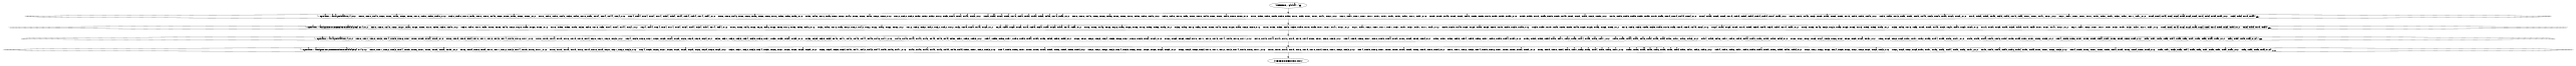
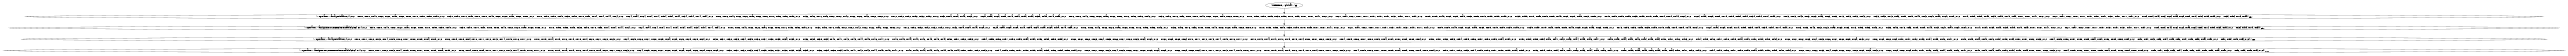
  digraph {
    n1 [label=<(&lt;operator&gt;.assignment,TIFFBitRevTable[256] = {\012    0x00, 0x80, 0x40, 0xc0, 0x20, 0xa0, 0x60, 0xe0, 0x10, 0x90, 0x50, 0xd0,\012    0x30, 0xb0, 0x70, 0xf0, 0x08, 0x88, 0x48, 0xc8, 0x28, 0xa8, 0x68, 0xe8,\012    0x18, 0x98, 0x58, 0xd8, 0x38, 0xb8, 0x78, 0xf8, 0x04, 0x84, 0x44, 0xc4,\012    0x24, 0xa4, 0x64, 0xe4, 0x14, 0x94, 0x54, 0xd4, 0x34, 0xb4, 0x74, 0xf4,\012    0x0c, 0x8c, 0x4c, 0xcc, 0x2c, 0xac, 0x6c, 0xec, 0x1c, 0x9c, 0x5c, 0xdc,\012    0x3c, 0xbc, 0x7c, 0xfc, 0x02, 0x82, 0x42, 0xc2, 0x22, 0xa2, 0x62, 0xe2,\012    0x12, 0x92, 0x52, 0xd2, 0x32, 0xb2, 0x72, 0xf2, 0x0a, 0x8a, 0x4a, 0xca,\012    0x2a, 0xaa, 0x6a, 0xea, 0x1a, 0x9a, 0x5a, 0xda, 0x3a, 0xba, 0x7a, 0xfa,\012    0x06, 0x86, 0x46, 0xc6, 0x26, 0xa6, 0x66, 0xe6, 0x16, 0x96, 0x56, 0xd6,\012    0x36, 0xb6, 0x76, 0xf6, 0x0e, 0x8e, 0x4e, 0xce, 0x2e, 0xae, 0x6e, 0xee,\012    0x1e, 0x9e, 0x5e, 0xde, 0x3e, 0xbe, 0x7e, 0xfe, 0x01, 0x81, 0x41, 0xc1,\012    0x21, 0xa1, 0x61, 0xe1, 0x11, 0x91, 0x51, 0xd1, 0x31, 0xb1, 0x71, 0xf1,\012    0x09, 0x89, 0x49, 0xc9, 0x29, 0xa9, 0x69, 0xe9, 0x19, 0x99, 0x59, 0xd9,\012    0x39, 0xb9, 0x79, 0xf9, 0x05, 0x85, 0x45, 0xc5, 0x25, 0xa5, 0x65, 0xe5,\012    0x15, 0x95, 0x55, 0xd5, 0x35, 0xb5, 0x75, 0xf5, 0x0d, 0x8d, 0x4d, 0xcd,\012    0x2d, 0xad, 0x6d, 0xed, 0x1d, 0x9d, 0x5d, 0xdd, 0x3d, 0xbd, 0x7d, 0xfd,\012    0x03, 0x83, 0x43, 0xc3, 0x23, 0xa3, 0x63, 0xe3, 0x13, 0x93, 0x53, 0xd3,\012    0x33, 0xb3, 0x73, 0xf3, 0x0b, 0x8b, 0x4b, 0xcb, 0x2b, 0xab, 0x6b, 0xeb,\012    0x1b, 0x9b, 0x5b, 0xdb, 0x3b, 0xbb, 0x7b, 0xfb, 0x07, 0x87, 0x47, 0xc7,\012    0x27, 0xa7, 0x67, 0xe7, 0x17, 0x97, 0x57, 0xd7, 0x37, 0xb7, 0x77, 0xf7,\012    0x0f, 0x8f, 0x4f, 0xcf, 0x2f, 0xaf, 0x6f, 0xef, 0x1f, 0x9f, 0x5f, 0xdf,\012    0x3f, 0xbf, 0x7f, 0xff})<SUB>257</SUB>>]
    n2 [label=<(&lt;operator&gt;.arrayInitializer,{\012    0x00, 0x01, 0x02, 0x03, 0x04, 0x05, 0x06, 0x07, 0x08, 0x09, 0x0a, 0x0b,\012    0x0c, 0x0d, 0x0e, 0x0f, 0x10, 0x11, 0x12, 0x13, 0x14, 0x15, 0x16, 0x17,\012    0x18, 0x19, 0x1a, 0x1b, 0x1c, 0x1d, 0x1e, 0x1f, 0x20, 0x21, 0x22, 0x23,\012    0x24, 0x25, 0x26, 0x27, 0x28, 0x29, 0x2a, 0x2b, 0x2c, 0x2d, 0x2e, 0x2f,\012    0x30, 0x31, 0x32, 0x33, 0x34, 0x35, 0x36, 0x37, 0x38, 0x39, 0x3a, 0x3b,\012    0x3c, 0x3d, 0x3e, 0x3f, 0x40, 0x41, 0x42, 0x43, 0x44, 0x45, 0x46, 0x47,\012    0x48, 0x49, 0x4a, 0x4b, 0x4c, 0x4d, 0x4e, 0x4f, 0x50, 0x51, 0x52, 0x53,\012    0x54, 0x55, 0x56, 0x57, 0x58, 0x59, 0x5a, 0x5b, 0x5c, 0x5d, 0x5e, 0x5f,\012    0x60, 0x61, 0x62, 0x63, 0x64, 0x65, 0x66, 0x67, 0x68, 0x69, 0x6a, 0x6b,\012    0x6c, 0x6d, 0x6e, 0x6f, 0x70, 0x71, 0x72, 0x73, 0x74, 0x75, 0x76, 0x77,\012    0x78, 0x79, 0x7a, 0x7b, 0x7c, 0x7d, 0x7e, 0x7f, 0x80, 0x81, 0x82, 0x83,\012    0x84, 0x85, 0x86, 0x87, 0x88, 0x89, 0x8a, 0x8b, 0x8c, 0x8d, 0x8e, 0x8f,\012    0x90, 0x91, 0x92, 0x93, 0x94, 0x95, 0x96, 0x97, 0x98, 0x99, 0x9a, 0x9b,\012    0x9c, 0x9d, 0x9e, 0x9f, 0xa0, 0xa1, 0xa2, 0xa3, 0xa4, 0xa5, 0xa6, 0xa7,\012    0xa8, 0xa9, 0xaa, 0xab, 0xac, 0xad, 0xae, 0xaf, 0xb0, 0xb1, 0xb2, 0xb3,\012    0xb4, 0xb5, 0xb6, 0xb7, 0xb8, 0xb9, 0xba, 0xbb, 0xbc, 0xbd, 0xbe, 0xbf,\012    0xc0, 0xc1, 0xc2, 0xc3, 0xc4, 0xc5, 0xc6, 0xc7, 0xc8, 0xc9, 0xca, 0xcb,\012    0xcc, 0xcd, 0xce, 0xcf, 0xd0, 0xd1, 0xd2, 0xd3, 0xd4, 0xd5, 0xd6, 0xd7,\012    0xd8, 0xd9, 0xda, 0xdb, 0xdc, 0xdd, 0xde, 0xdf, 0xe0, 0xe1, 0xe2, 0xe3,\012    0xe4, 0xe5, 0xe6, 0xe7, 0xe8, 0xe9, 0xea, 0xeb, 0xec, 0xed, 0xee, 0xef,\012    0xf0, 0xf1, 0xf2, 0xf3, 0xf4, 0xf5, 0xf6, 0xf7, 0xf8, 0xf9, 0xfa, 0xfb,\012    0xfc, 0xfd, 0xfe, 0xff,\012})<SUB>280</SUB>>]
    n3 [label=<(&lt;operator&gt;.assignment,TIFFNoBitRevTable[256] = {\012    0x00, 0x01, 0x02, 0x03, 0x04, 0x05, 0x06, 0x07, 0x08, 0x09, 0x0a, 0x0b,\012    0x0c, 0x0d, 0x0e, 0x0f, 0x10, 0x11, 0x12, 0x13, 0x14, 0x15, 0x16, 0x17,\012    0x18, 0x19, 0x1a, 0x1b, 0x1c, 0x1d, 0x1e, 0x1f, 0x20, 0x21, 0x22, 0x23,\012    0x24, 0x25, 0x26, 0x27, 0x28, 0x29, 0x2a, 0x2b, 0x2c, 0x2d, 0x2e, 0x2f,\012    0x30, 0x31, 0x32, 0x33, 0x34, 0x35, 0x36, 0x37, 0x38, 0x39, 0x3a, 0x3b,\012    0x3c, 0x3d, 0x3e, 0x3f, 0x40, 0x41, 0x42, 0x43, 0x44, 0x45, 0x46, 0x47,\012    0x48, 0x49, 0x4a, 0x4b, 0x4c, 0x4d, 0x4e, 0x4f, 0x50, 0x51, 0x52, 0x53,\012    0x54, 0x55, 0x56, 0x57, 0x58, 0x59, 0x5a, 0x5b, 0x5c, 0x5d, 0x5e, 0x5f,\012    0x60, 0x61, 0x62, 0x63, 0x64, 0x65, 0x66, 0x67, 0x68, 0x69, 0x6a, 0x6b,\012    0x6c, 0x6d, 0x6e, 0x6f, 0x70, 0x71, 0x72, 0x73, 0x74, 0x75, 0x76, 0x77,\012    0x78, 0x79, 0x7a, 0x7b, 0x7c, 0x7d, 0x7e, 0x7f, 0x80, 0x81, 0x82, 0x83,\012    0x84, 0x85, 0x86, 0x87, 0x88, 0x89, 0x8a, 0x8b, 0x8c, 0x8d, 0x8e, 0x8f,\012    0x90, 0x91, 0x92, 0x93, 0x94, 0x95, 0x96, 0x97, 0x98, 0x99, 0x9a, 0x9b,\012    0x9c, 0x9d, 0x9e, 0x9f, 0xa0, 0xa1, 0xa2, 0xa3, 0xa4, 0xa5, 0xa6, 0xa7,\012    0xa8, 0xa9, 0xaa, 0xab, 0xac, 0xad, 0xae, 0xaf, 0xb0, 0xb1, 0xb2, 0xb3,\012    0xb4, 0xb5, 0xb6, 0xb7, 0xb8, 0xb9, 0xba, 0xbb, 0xbc, 0xbd, 0xbe, 0xbf,\012    0xc0, 0xc1, 0xc2, 0xc3, 0xc4, 0xc5, 0xc6, 0xc7, 0xc8, 0xc9, 0xca, 0xcb,\012    0xcc, 0xcd, 0xce, 0xcf, 0xd0, 0xd1, 0xd2, 0xd3, 0xd4, 0xd5, 0xd6, 0xd7,\012    0xd8, 0xd9, 0xda, 0xdb, 0xdc, 0xdd, 0xde, 0xdf, 0xe0, 0xe1, 0xe2, 0xe3,\012    0xe4, 0xe5, 0xe6, 0xe7, 0xe8, 0xe9, 0xea, 0xeb, 0xec, 0xed, 0xee, 0xef,\012    0xf0, 0xf1, 0xf2, 0xf3, 0xf4, 0xf5, 0xf6, 0xf7, 0xf8, 0xf9, 0xfa, 0xfb,\012    0xfc, 0xfd, 0xfe, 0xff,\012})<SUB>280</SUB>>]
-   n4 [label=<(METHOD_RETURN,ANY)>]
    n5 [label=<(&lt;operator&gt;.arrayInitializer,{\012    0x00, 0x80, 0x40, 0xc0, 0x20, 0xa0, 0x60, 0xe0, 0x10, 0x90, 0x50, 0xd0,\012    0x30, 0xb0, 0x70, 0xf0, 0x08, 0x88, 0x48, 0xc8, 0x28, 0xa8, 0x68, 0xe8,\012    0x18, 0x98, 0x58, 0xd8, 0x38, 0xb8, 0x78, 0xf8, 0x04, 0x84, 0x44, 0xc4,\012    0x24, 0xa4, 0x64, 0xe4, 0x14, 0x94, 0x54, 0xd4, 0x34, 0xb4, 0x74, 0xf4,\012    0x0c, 0x8c, 0x4c, 0xcc, 0x2c, 0xac, 0x6c, 0xec, 0x1c, 0x9c, 0x5c, 0xdc,\012    0x3c, 0xbc, 0x7c, 0xfc, 0x02, 0x82, 0x42, 0xc2, 0x22, 0xa2, 0x62, 0xe2,\012    0x12, 0x92, 0x52, 0xd2, 0x32, 0xb2, 0x72, 0xf2, 0x0a, 0x8a, 0x4a, 0xca,\012    0x2a, 0xaa, 0x6a, 0xea, 0x1a, 0x9a, 0x5a, 0xda, 0x3a, 0xba, 0x7a, 0xfa,\012    0x06, 0x86, 0x46, 0xc6, 0x26, 0xa6, 0x66, 0xe6, 0x16, 0x96, 0x56, 0xd6,\012    0x36, 0xb6, 0x76, 0xf6, 0x0e, 0x8e, 0x4e, 0xce, 0x2e, 0xae, 0x6e, 0xee,\012    0x1e, 0x9e, 0x5e, 0xde, 0x3e, 0xbe, 0x7e, 0xfe, 0x01, 0x81, 0x41, 0xc1,\012    0x21, 0xa1, 0x61, 0xe1, 0x11, 0x91, 0x51, 0xd1, 0x31, 0xb1, 0x71, 0xf1,\012    0x09, 0x89, 0x49, 0xc9, 0x29, 0xa9, 0x69, 0xe9, 0x19, 0x99, 0x59, 0xd9,\012    0x39, 0xb9, 0x79, 0xf9, 0x05, 0x85, 0x45, 0xc5, 0x25, 0xa5, 0x65, 0xe5,\012    0x15, 0x95, 0x55, 0xd5, 0x35, 0xb5, 0x75, 0xf5, 0x0d, 0x8d, 0x4d, 0xcd,\012    0x2d, 0xad, 0x6d, 0xed, 0x1d, 0x9d, 0x5d, 0xdd, 0x3d, 0xbd, 0x7d, 0xfd,\012    0x03, 0x83, 0x43, 0xc3, 0x23, 0xa3, 0x63, 0xe3, 0x13, 0x93, 0x53, 0xd3,\012    0x33, 0xb3, 0x73, 0xf3, 0x0b, 0x8b, 0x4b, 0xcb, 0x2b, 0xab, 0x6b, 0xeb,\012    0x1b, 0x9b, 0x5b, 0xdb, 0x3b, 0xbb, 0x7b, 0xfb, 0x07, 0x87, 0x47, 0xc7,\012    0x27, 0xa7, 0x67, 0xe7, 0x17, 0x97, 0x57, 0xd7, 0x37, 0xb7, 0x77, 0xf7,\012    0x0f, 0x8f, 0x4f, 0xcf, 0x2f, 0xaf, 0x6f, 0xef, 0x1f, 0x9f, 0x5f, 0xdf,\012    0x3f, 0xbf, 0x7f, 0xff})<SUB>257</SUB>>]
    n6 [label=<(METHOD,&lt;global&gt;)<SUB>33</SUB>>]
    n1 -> n2
    n2 -> n3
-   n3 -> n4
    n5 -> n1
    n6 -> n5
  }
